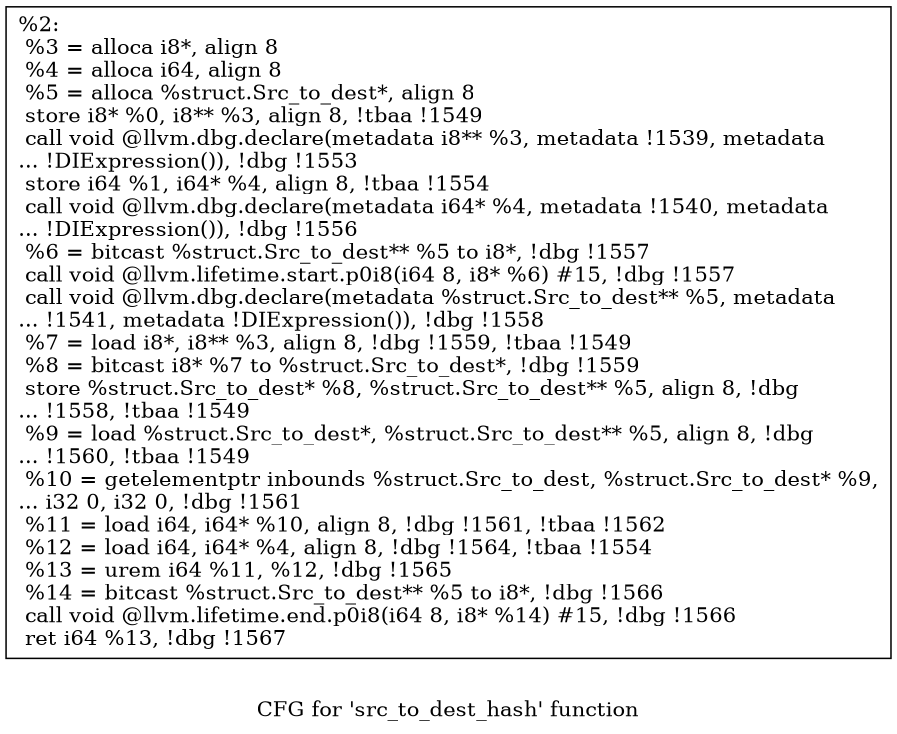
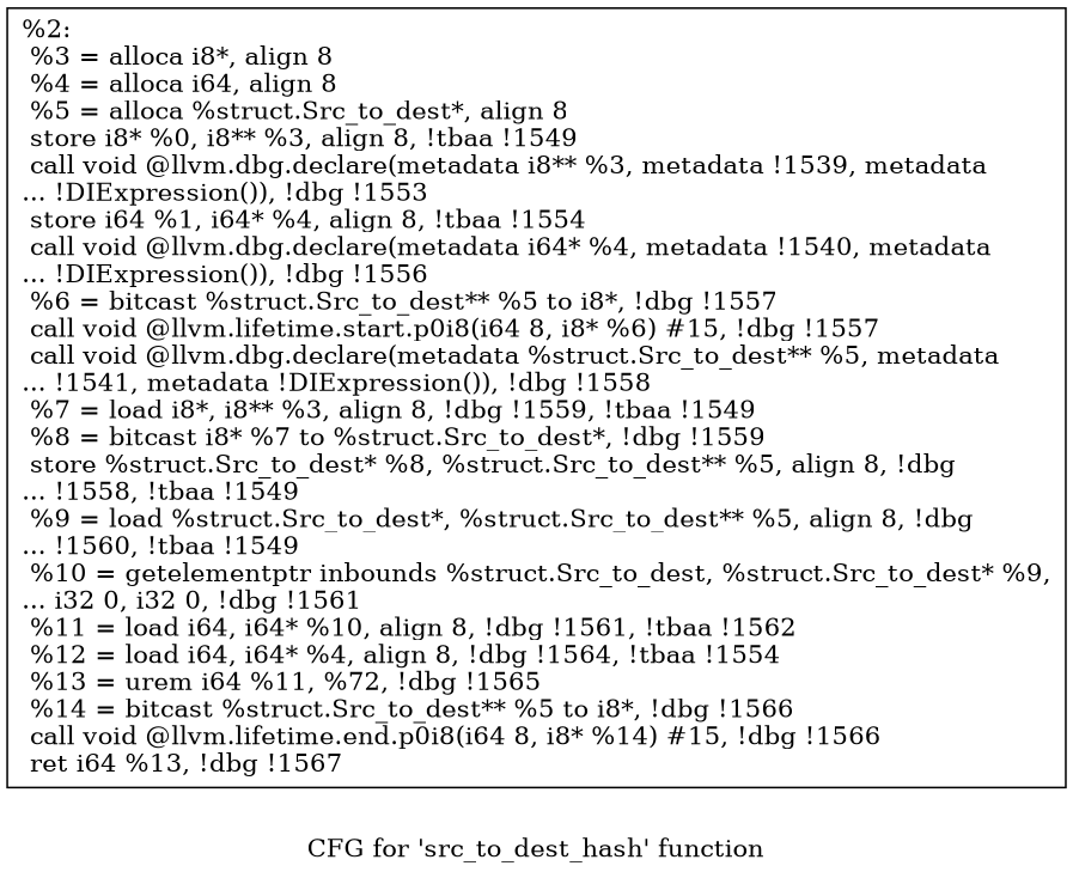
  digraph {
    label="CFG for 'src_to_dest_hash' function"
-   n1 [label="{%2:\l  %3 = alloca i8*, align 8\l  %4 = alloca i64, align 8\l  %5 = alloca %struct.Src_to_dest*, align 8\l  store i8* %0, i8** %3, align 8, !tbaa !1549\l  call void @llvm.dbg.declare(metadata i8** %3, metadata !1539, metadata\l... !DIExpression()), !dbg !1553\l  store i64 %1, i64* %4, align 8, !tbaa !1554\l  call void @llvm.dbg.declare(metadata i64* %4, metadata !1540, metadata\l... !DIExpression()), !dbg !1556\l  %6 = bitcast %struct.Src_to_dest** %5 to i8*, !dbg !1557\l  call void @llvm.lifetime.start.p0i8(i64 8, i8* %6) #15, !dbg !1557\l  call void @llvm.dbg.declare(metadata %struct.Src_to_dest** %5, metadata\l... !1541, metadata !DIExpression()), !dbg !1558\l  %7 = load i8*, i8** %3, align 8, !dbg !1559, !tbaa !1549\l  %8 = bitcast i8* %7 to %struct.Src_to_dest*, !dbg !1559\l  store %struct.Src_to_dest* %8, %struct.Src_to_dest** %5, align 8, !dbg\l... !1558, !tbaa !1549\l  %9 = load %struct.Src_to_dest*, %struct.Src_to_dest** %5, align 8, !dbg\l... !1560, !tbaa !1549\l  %10 = getelementptr inbounds %struct.Src_to_dest, %struct.Src_to_dest* %9,\l... i32 0, i32 0, !dbg !1561\l  %11 = load i64, i64* %10, align 8, !dbg !1561, !tbaa !1562\l  %12 = load i64, i64* %4, align 8, !dbg !1564, !tbaa !1554\l  %13 = urem i64 %11, %12, !dbg !1565\l  %14 = bitcast %struct.Src_to_dest** %5 to i8*, !dbg !1566\l  call void @llvm.lifetime.end.p0i8(i64 8, i8* %14) #15, !dbg !1566\l  ret i64 %13, !dbg !1567\l}" shape=record]
+   n1 [label="{%2:\l  %3 = alloca i8*, align 8\l  %4 = alloca i64, align 8\l  %5 = alloca %struct.Src_to_dest*, align 8\l  store i8* %0, i8** %3, align 8, !tbaa !1549\l  call void @llvm.dbg.declare(metadata i8** %3, metadata !1539, metadata\l... !DIExpression()), !dbg !1553\l  store i64 %1, i64* %4, align 8, !tbaa !1554\l  call void @llvm.dbg.declare(metadata i64* %4, metadata !1540, metadata\l... !DIExpression()), !dbg !1556\l  %6 = bitcast %struct.Src_to_dest** %5 to i8*, !dbg !1557\l  call void @llvm.lifetime.start.p0i8(i64 8, i8* %6) #15, !dbg !1557\l  call void @llvm.dbg.declare(metadata %struct.Src_to_dest** %5, metadata\l... !1541, metadata !DIExpression()), !dbg !1558\l  %7 = load i8*, i8** %3, align 8, !dbg !1559, !tbaa !1549\l  %8 = bitcast i8* %7 to %struct.Src_to_dest*, !dbg !1559\l  store %struct.Src_to_dest* %8, %struct.Src_to_dest** %5, align 8, !dbg\l... !1558, !tbaa !1549\l  %9 = load %struct.Src_to_dest*, %struct.Src_to_dest** %5, align 8, !dbg\l... !1560, !tbaa !1549\l  %10 = getelementptr inbounds %struct.Src_to_dest, %struct.Src_to_dest* %9,\l... i32 0, i32 0, !dbg !1561\l  %11 = load i64, i64* %10, align 8, !dbg !1561, !tbaa !1562\l  %12 = load i64, i64* %4, align 8, !dbg !1564, !tbaa !1554\l  %13 = urem i64 %11, %72, !dbg !1565\l  %14 = bitcast %struct.Src_to_dest** %5 to i8*, !dbg !1566\l  call void @llvm.lifetime.end.p0i8(i64 8, i8* %14) #15, !dbg !1566\l  ret i64 %13, !dbg !1567\l}" shape=record]
  }
